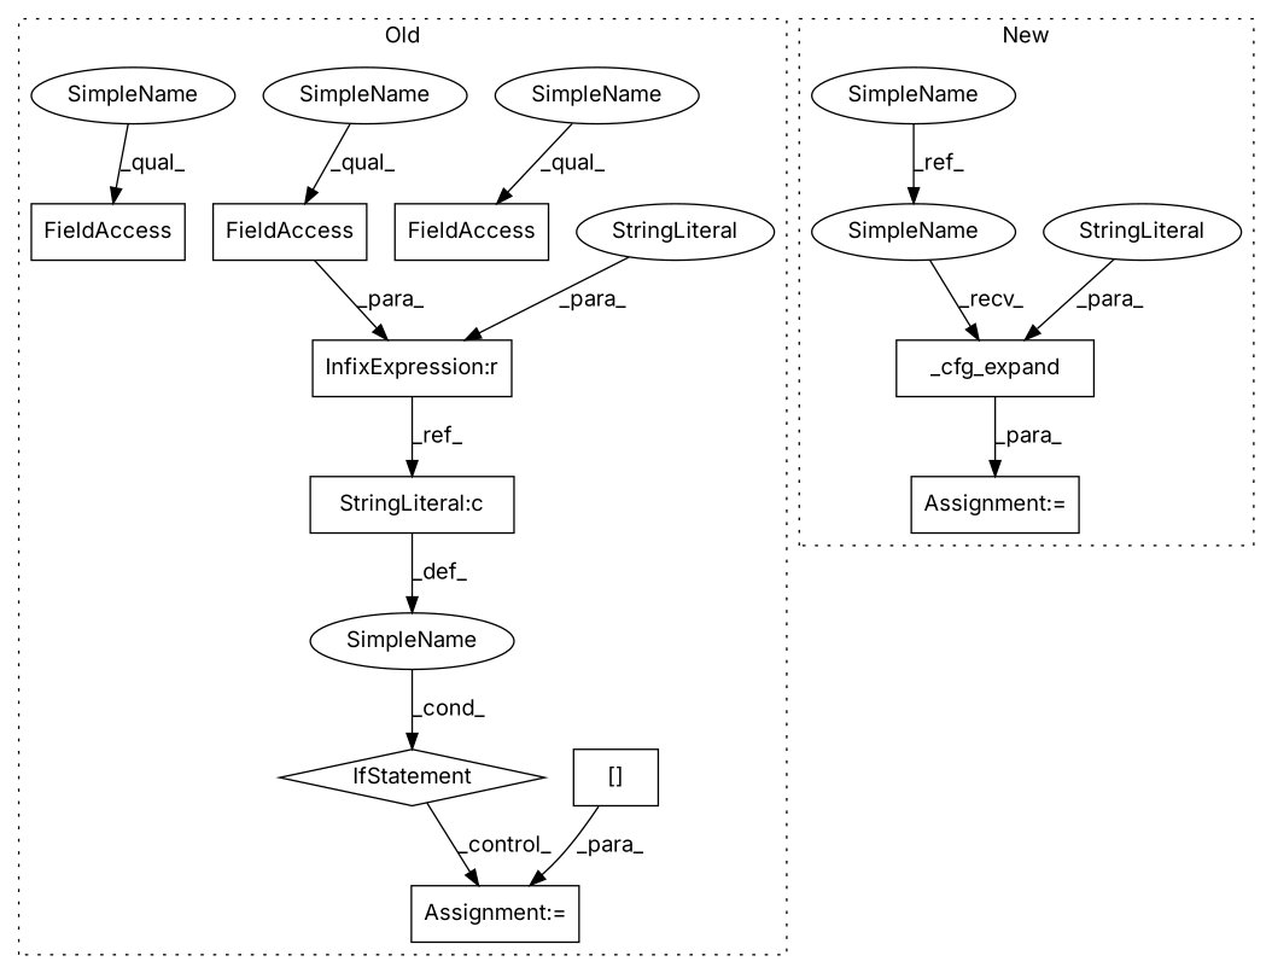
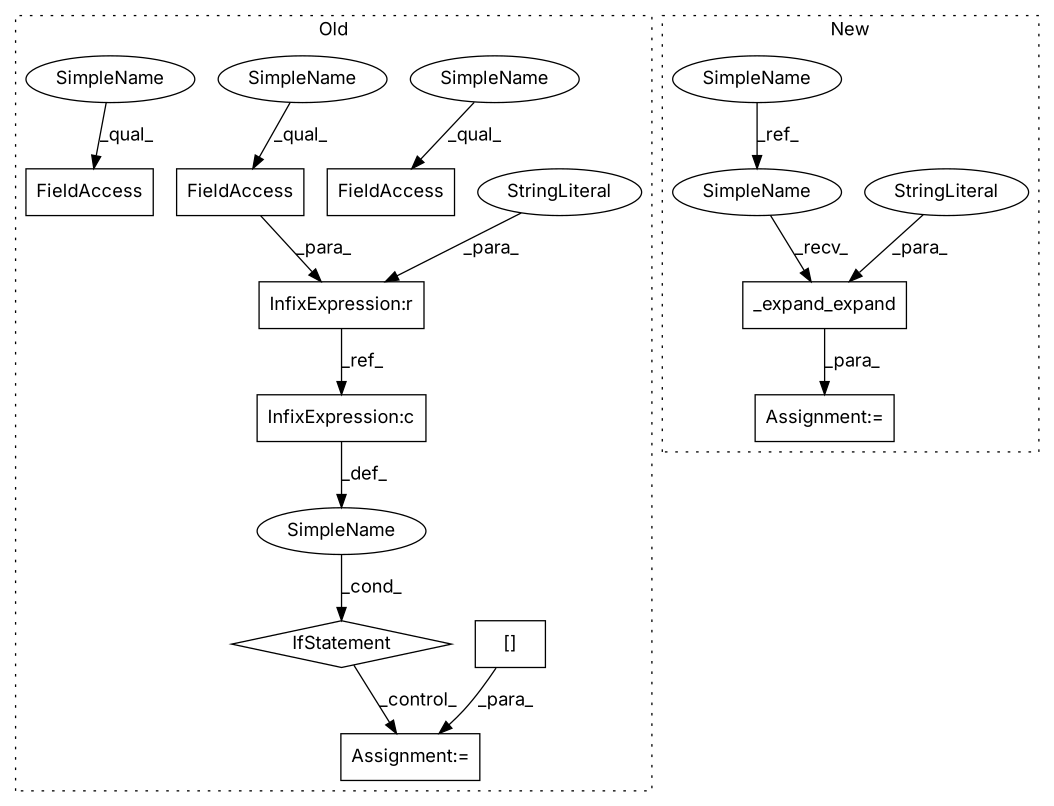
  digraph {
    fontname=Inter
    node [a=42 fontname=Inter l=4 s=6944 shape=box]
    edge [fontname=Inter]
    n1 [a=25 l="4,2" label=IfStatement s="6921,6973" shape=diamond]
    n2 [label=SimpleName shape=ellipse l="" s=""]
    n3 [a=7 l=1 label="Assignment:=" s=6986]
    n4 [a=2 l="15,1" label="[]" s="6987,7012"]
-   n5 [a=27 label="StringLiteral:c" s=6939]
+   n5 [a=27 label="InfixExpression:c" s=6939]
    n6 [a=27 label="InfixExpression:r" s=6959]
    n7 [a=45 l=9 label=StringLiteral s=6963 shape=ellipse]
    n8 [a=22 l=15 label=FieldAccess]
    n9 [a=22 l=9 label=FieldAccess s=6987]
    n10 [a=22 l=9 label=FieldAccess s=6925]
    n11 [label=SimpleName s=6987 shape=ellipse]
    n12 [label=SimpleName shape=ellipse]
    n13 [label=SimpleName s=6925 shape=ellipse]
-   n14 [a=32 l="12,1" label=_cfg_expand s="21357,21385"]
+   n14 [a=32 l="12,1" label=_expand_expand s="21357,21385"]
    n15 [a=45 l=16 label=StringLiteral s=21369 shape=ellipse]
    n16 [label=SimpleName s=21309 shape=ellipse]
    n17 [a=7 l=1 label="Assignment:=" s=21351]
    n18 [label=SimpleName s=21352 shape=ellipse]
    subgraph cluster_1 {
      label=Old
      style=dotted
      n1
      n2
      n3
      n4
      n5
      n6
      n7
      n8
      n9
      n10
      n11
      n12
      n13
    }
    subgraph cluster_2 {
      label=New
      style=dotted
      n14
      n15
      n16
      n17
      n18
    }
    n1 -> n3 [label=_control_]
    n2 -> n1 [label=_cond_]
    n4 -> n3 [label=_para_]
    n5 -> n2 [label=_def_]
    n6 -> n5 [label=_ref_]
    n7 -> n6 [label=_para_]
    n8 -> n6 [label=_para_]
    n11 -> n9 [label=_qual_]
    n12 -> n8 [label=_qual_]
    n13 -> n10 [label=_qual_]
    n14 -> n17 [label=_para_]
    n15 -> n14 [label=_para_]
    n16 -> n18 [label=_ref_]
    n18 -> n14 [label=_recv_]
  }
